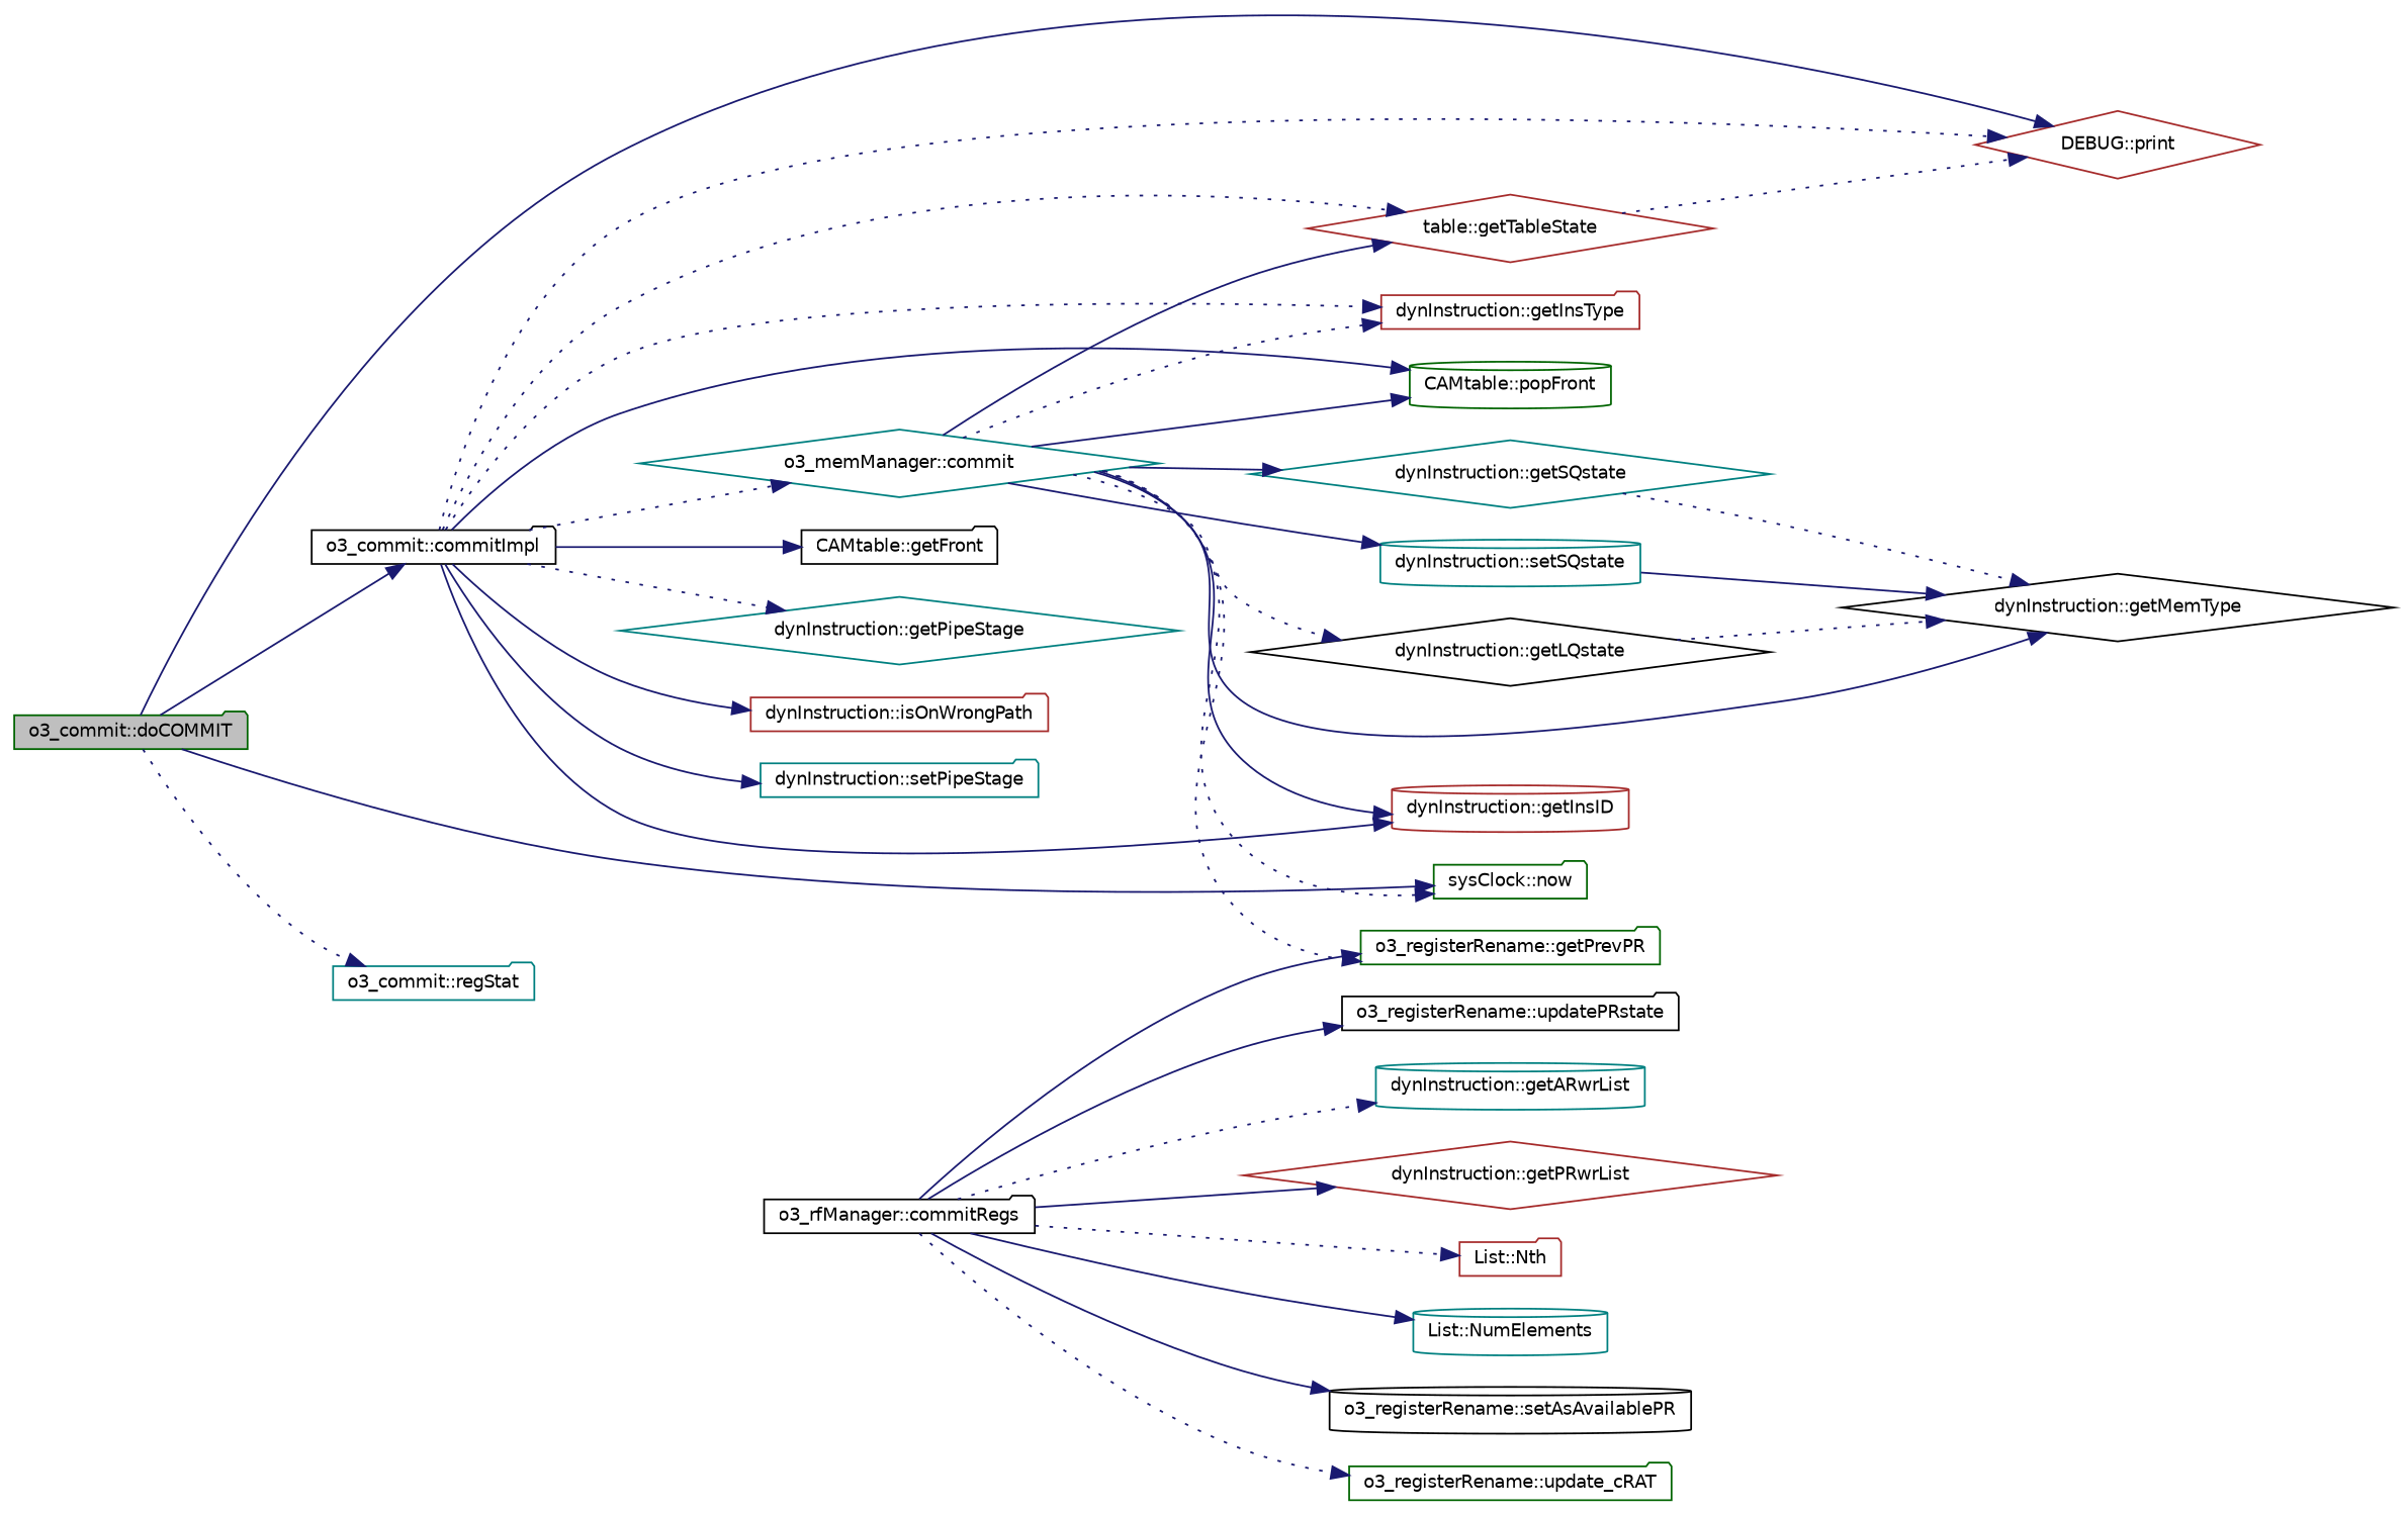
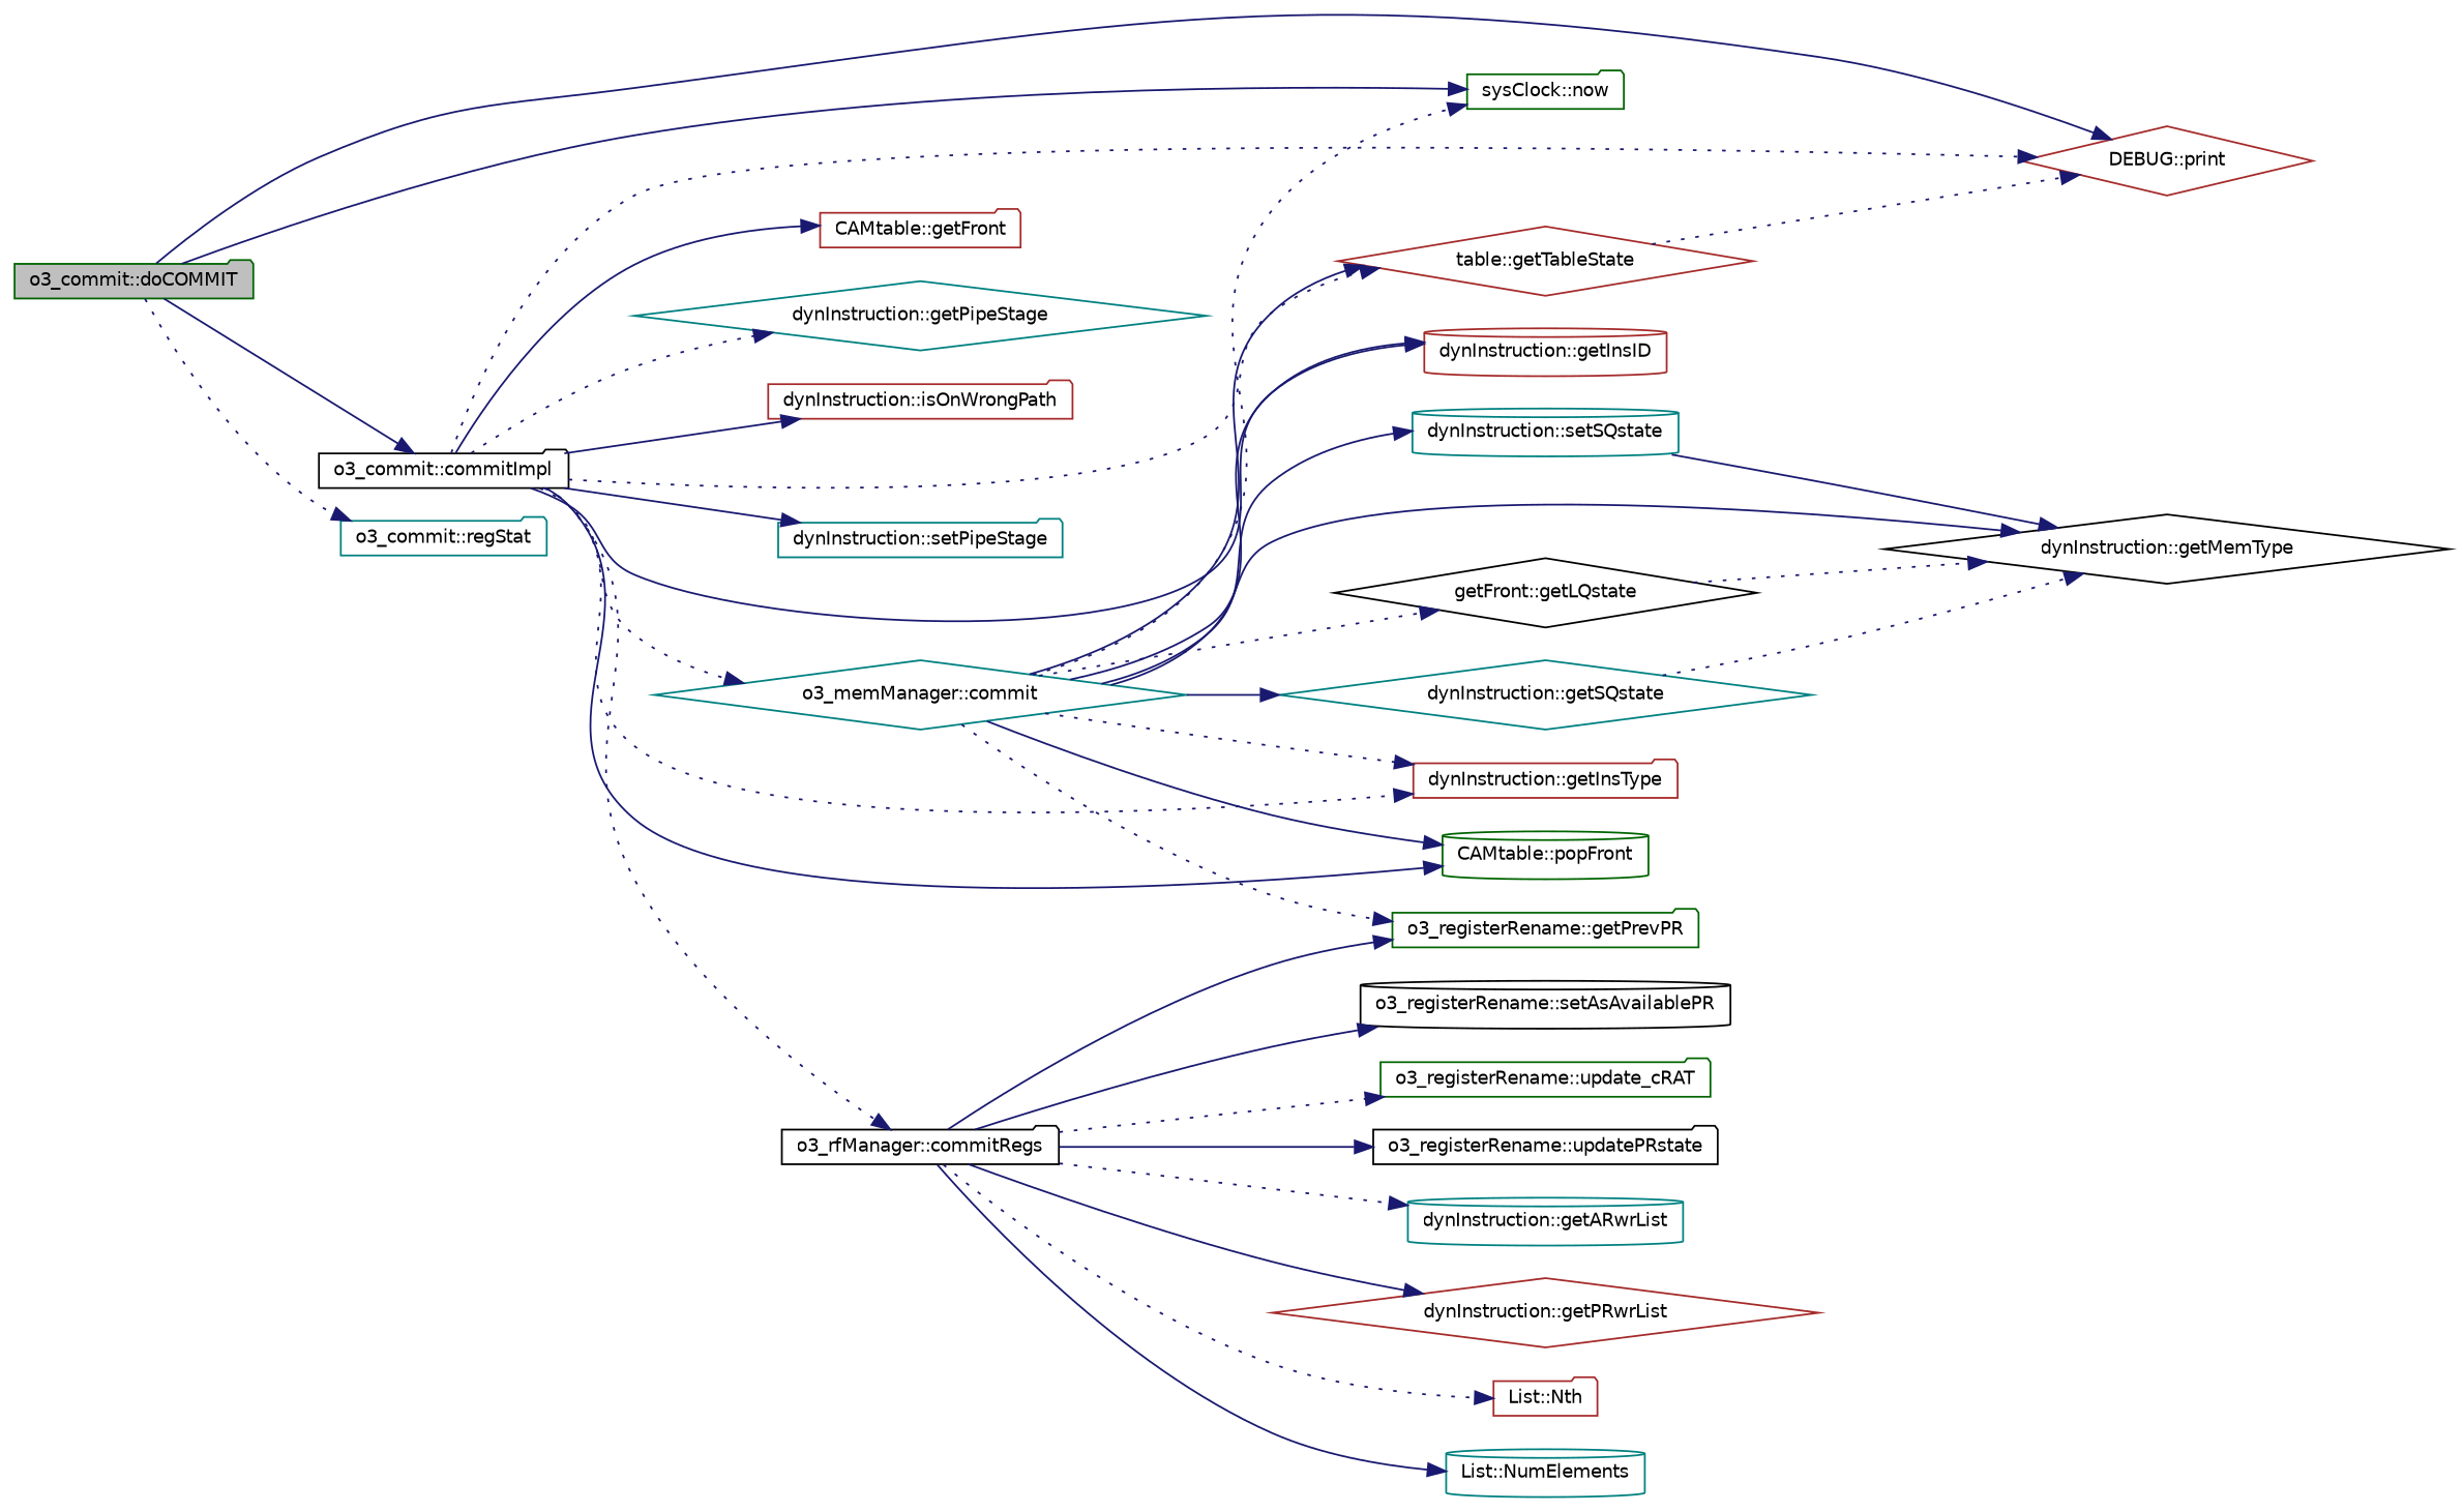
  digraph {
    rankdir=LR
    node [color=teal fillcolor=white fontname=Helvetica fontsize=10 shape=folder style=filled]
    edge [color=midnightblue fontname=Helvetica fontsize=10 labelfontname=Helvetica labelfontsize=10 style=solid]
    n1 [color=darkgreen fillcolor=grey75 fontcolor=black height=0.2 label="o3_commit::doCOMMIT" width=0.4]
    n2 [color=black height=0.2 label="o3_commit::commitImpl" width=0.4]
    n3 [color=brown height=0.2 label="DEBUG::print" shape=diamond width=0.4]
    n4 [color=darkgreen height=0.2 label="sysClock::now" width=0.4]
    n5 [height=0.2 label="o3_commit::regStat" width=0.4]
    n6 [height=0.2 label="o3_memManager::commit" shape=diamond width=0.4]
    n7 [color=brown height=0.2 label="dynInstruction::getInsID" shape=cylinder width=0.4]
    n8 [color=brown height=0.2 label="dynInstruction::getInsType" width=0.4]
    n9 [color=brown height=0.2 label="table::getTableState" shape=diamond width=0.4]
    n10 [color=darkgreen height=0.2 label="CAMtable::popFront" shape=cylinder width=0.4]
    n11 [color=black height=0.2 label="o3_rfManager::commitRegs" width=0.4]
-   n12 [color=black height=0.2 label="CAMtable::getFront" width=0.4]
+   n12 [color=brown height=0.2 label="CAMtable::getFront" width=0.4]
    n13 [height=0.2 label="dynInstruction::getPipeStage" shape=diamond width=0.4]
    n14 [color=brown height=0.2 label="dynInstruction::isOnWrongPath" width=0.4]
    n15 [height=0.2 label="dynInstruction::setPipeStage" width=0.4]
-   n16 [color=black height=0.2 label="dynInstruction::getLQstate" shape=diamond width=0.4]
+   n16 [color=black height=0.2 label="getFront::getLQstate" shape=diamond width=0.4]
    n17 [color=black height=0.2 label="dynInstruction::getMemType" shape=diamond width=0.4]
    n18 [height=0.2 label="dynInstruction::getSQstate" shape=diamond width=0.4]
    n19 [height=0.2 label="dynInstruction::setSQstate" shape=cylinder width=0.4]
    n20 [color=darkgreen height=0.2 label="o3_registerRename::getPrevPR" width=0.4]
    n21 [height=0.2 label="dynInstruction::getARwrList" shape=cylinder width=0.4]
    n22 [color=brown height=0.2 label="dynInstruction::getPRwrList" shape=diamond width=0.4]
    n23 [color=brown height=0.2 label="List::Nth" width=0.4]
    n24 [height=0.2 label="List::NumElements" shape=cylinder width=0.4]
    n25 [color=black height=0.2 label="o3_registerRename::setAsAvailablePR" shape=cylinder width=0.4]
    n26 [color=darkgreen height=0.2 label="o3_registerRename::update_cRAT" width=0.4]
    n27 [color=black height=0.2 label="o3_registerRename::updatePRstate" width=0.4]
    n1 -> n2
    n1 -> n3
    n1 -> n4
    n1 -> n5 [style=dotted]
    n2 -> n3 [style=dotted]
    n2 -> n6 [style=dotted]
    n2 -> n7
    n2 -> n8 [style=dotted]
    n2 -> n9 [style=dotted]
    n2 -> n10
+   n2 -> n11 [style=dotted]
    n2 -> n12
    n2 -> n13 [style=dotted]
    n2 -> n14
    n2 -> n15
    n6 -> n4 [style=dotted]
    n6 -> n7
    n6 -> n8 [style=dotted]
    n6 -> n9
    n6 -> n10
    n6 -> n16 [style=dotted]
    n6 -> n17
    n6 -> n18
    n6 -> n19
    n6 -> n20 [style=dotted]
    n9 -> n3 [style=dotted]
    n11 -> n20
    n11 -> n21 [style=dotted]
    n11 -> n22
    n11 -> n23 [style=dotted]
    n11 -> n24
    n11 -> n25
    n11 -> n26 [style=dotted]
    n11 -> n27
    n16 -> n17 [style=dotted]
    n18 -> n17 [style=dotted]
    n19 -> n17
  }
